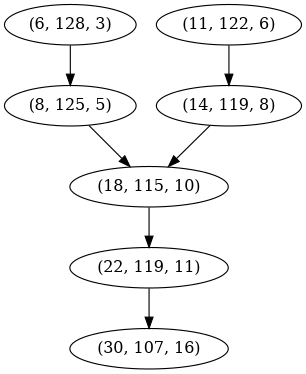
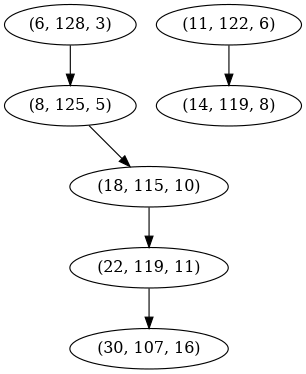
  digraph {
    "(6, 128, 3)"
    "(8, 125, 5)"
    "(18, 115, 10)"
    "(11, 122, 6)"
    "(14, 119, 8)"
    n6 [label="(22, 119, 11)"]
    "(30, 107, 16)"
    "(6, 128, 3)" -> "(8, 125, 5)"
    "(8, 125, 5)" -> "(18, 115, 10)"
    "(18, 115, 10)" -> n6
    "(11, 122, 6)" -> "(14, 119, 8)"
-   "(14, 119, 8)" -> "(18, 115, 10)"
    n6 -> "(30, 107, 16)"
  }
